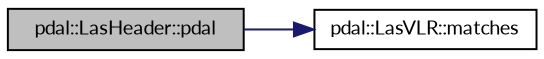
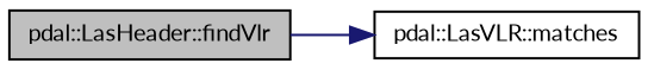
  digraph {
    rankdir=LR
    fontname=Lato
    node [color=black fontname=Lato fontsize=10 shape=record style=filled]
-   n1 [fillcolor=grey75 fontcolor=black height=0.2 label="pdal::LasHeader::pdal" width=0.4]
+   n1 [fillcolor=grey75 fontcolor=black height=0.2 label="pdal::LasHeader::findVlr" width=0.4]
    n2 [fillcolor=white height=0.2 label="pdal::LasVLR::matches" width=0.4]
    n1 -> n2 [color=midnightblue fontname=Lato fontsize=10 labelfontname=Helvetica labelfontsize=10 style=solid]
  }
